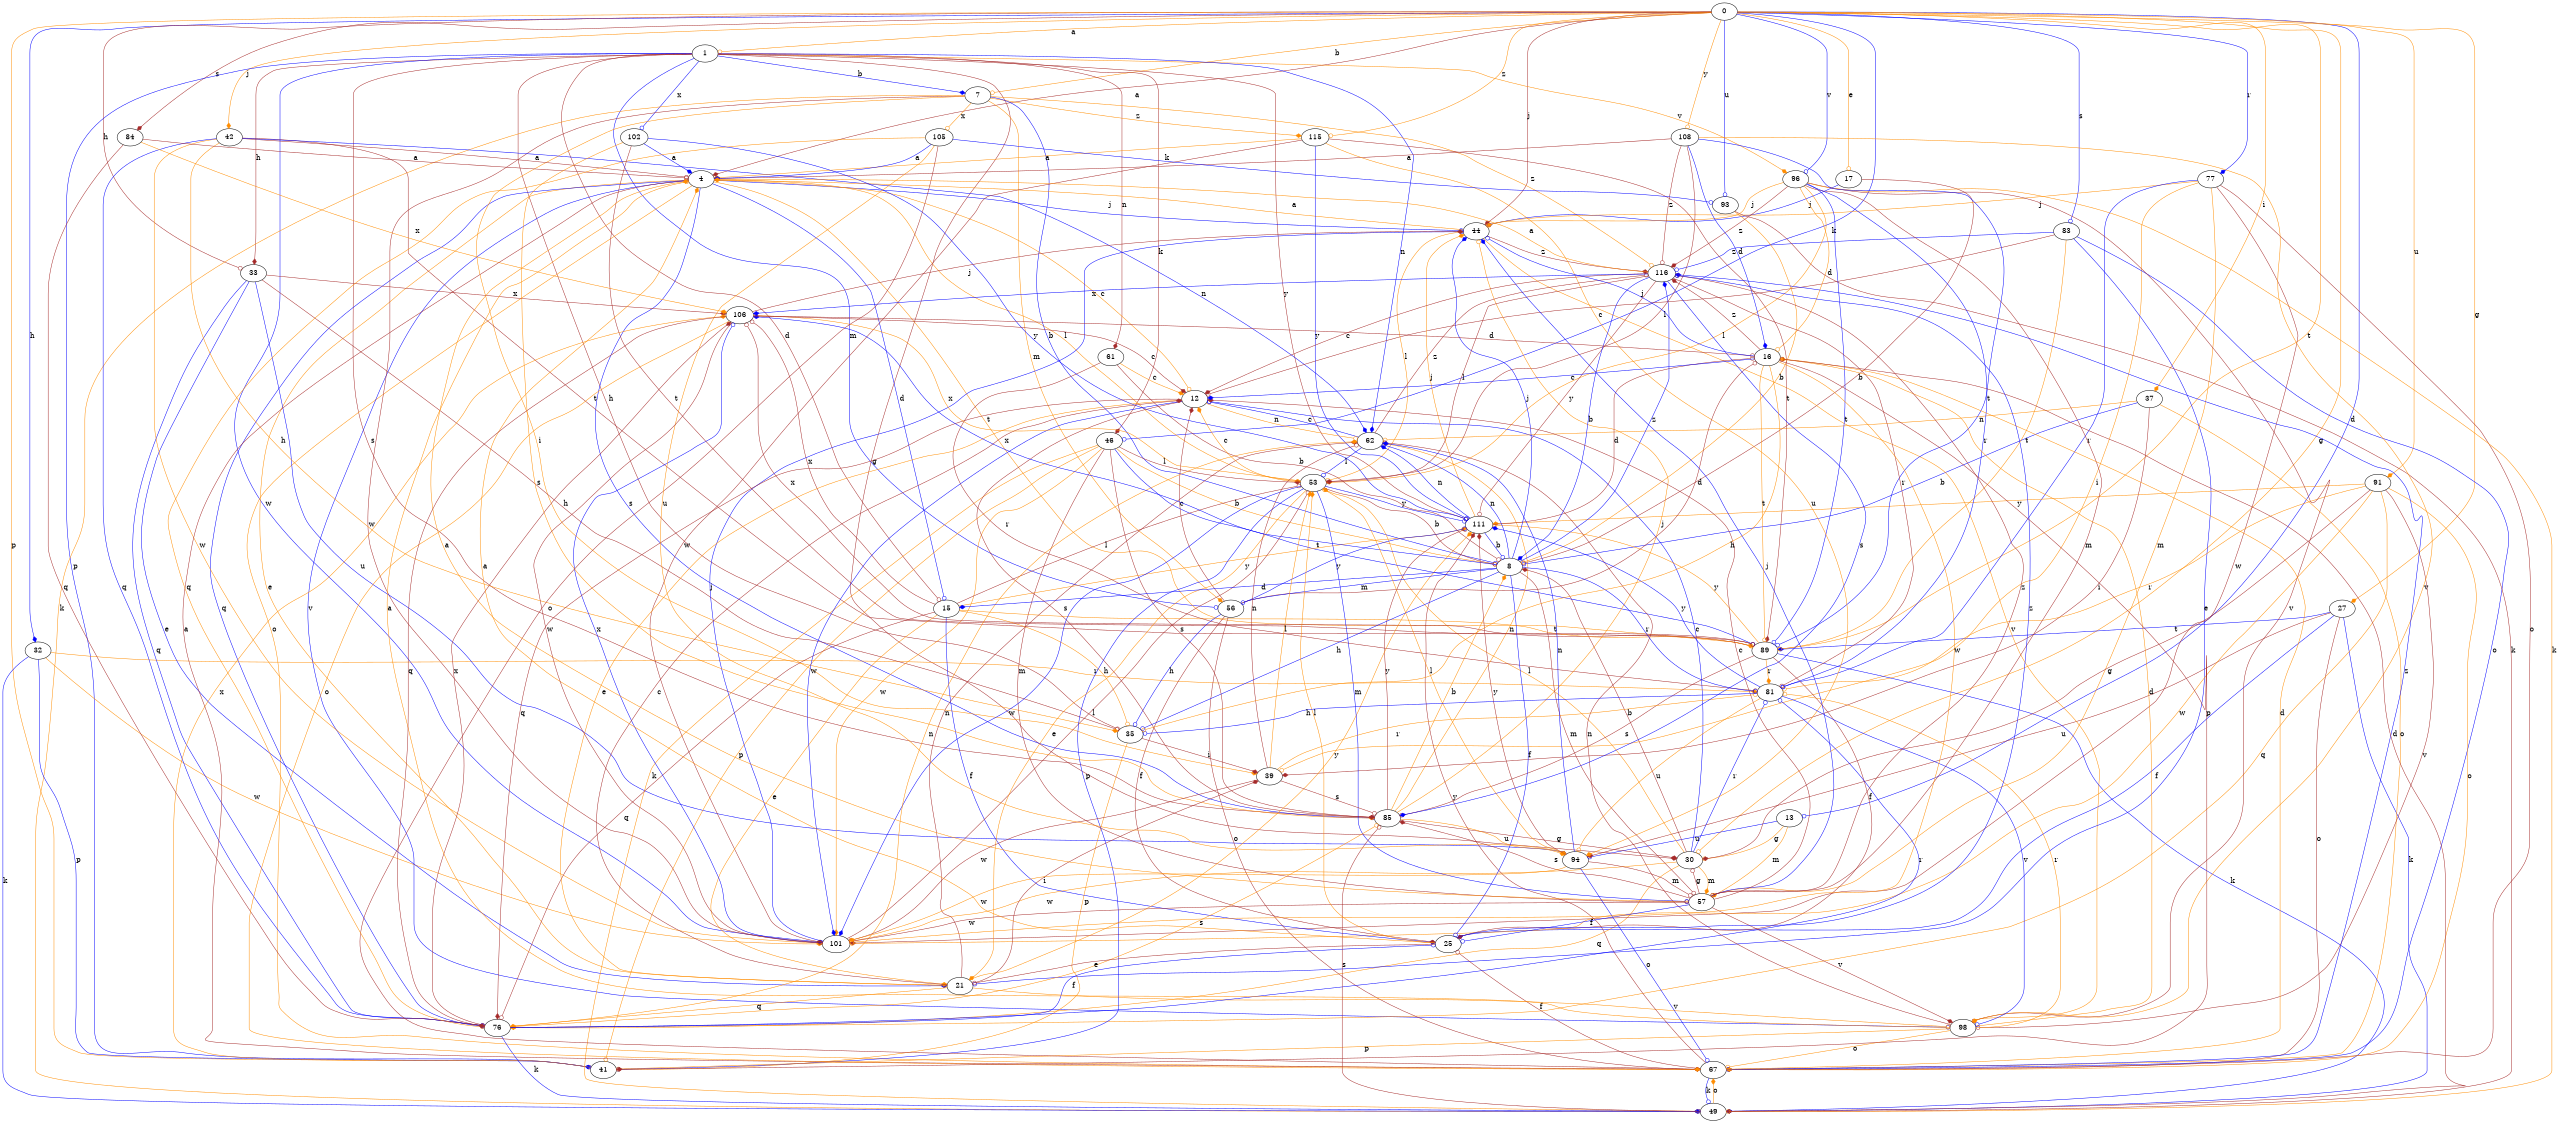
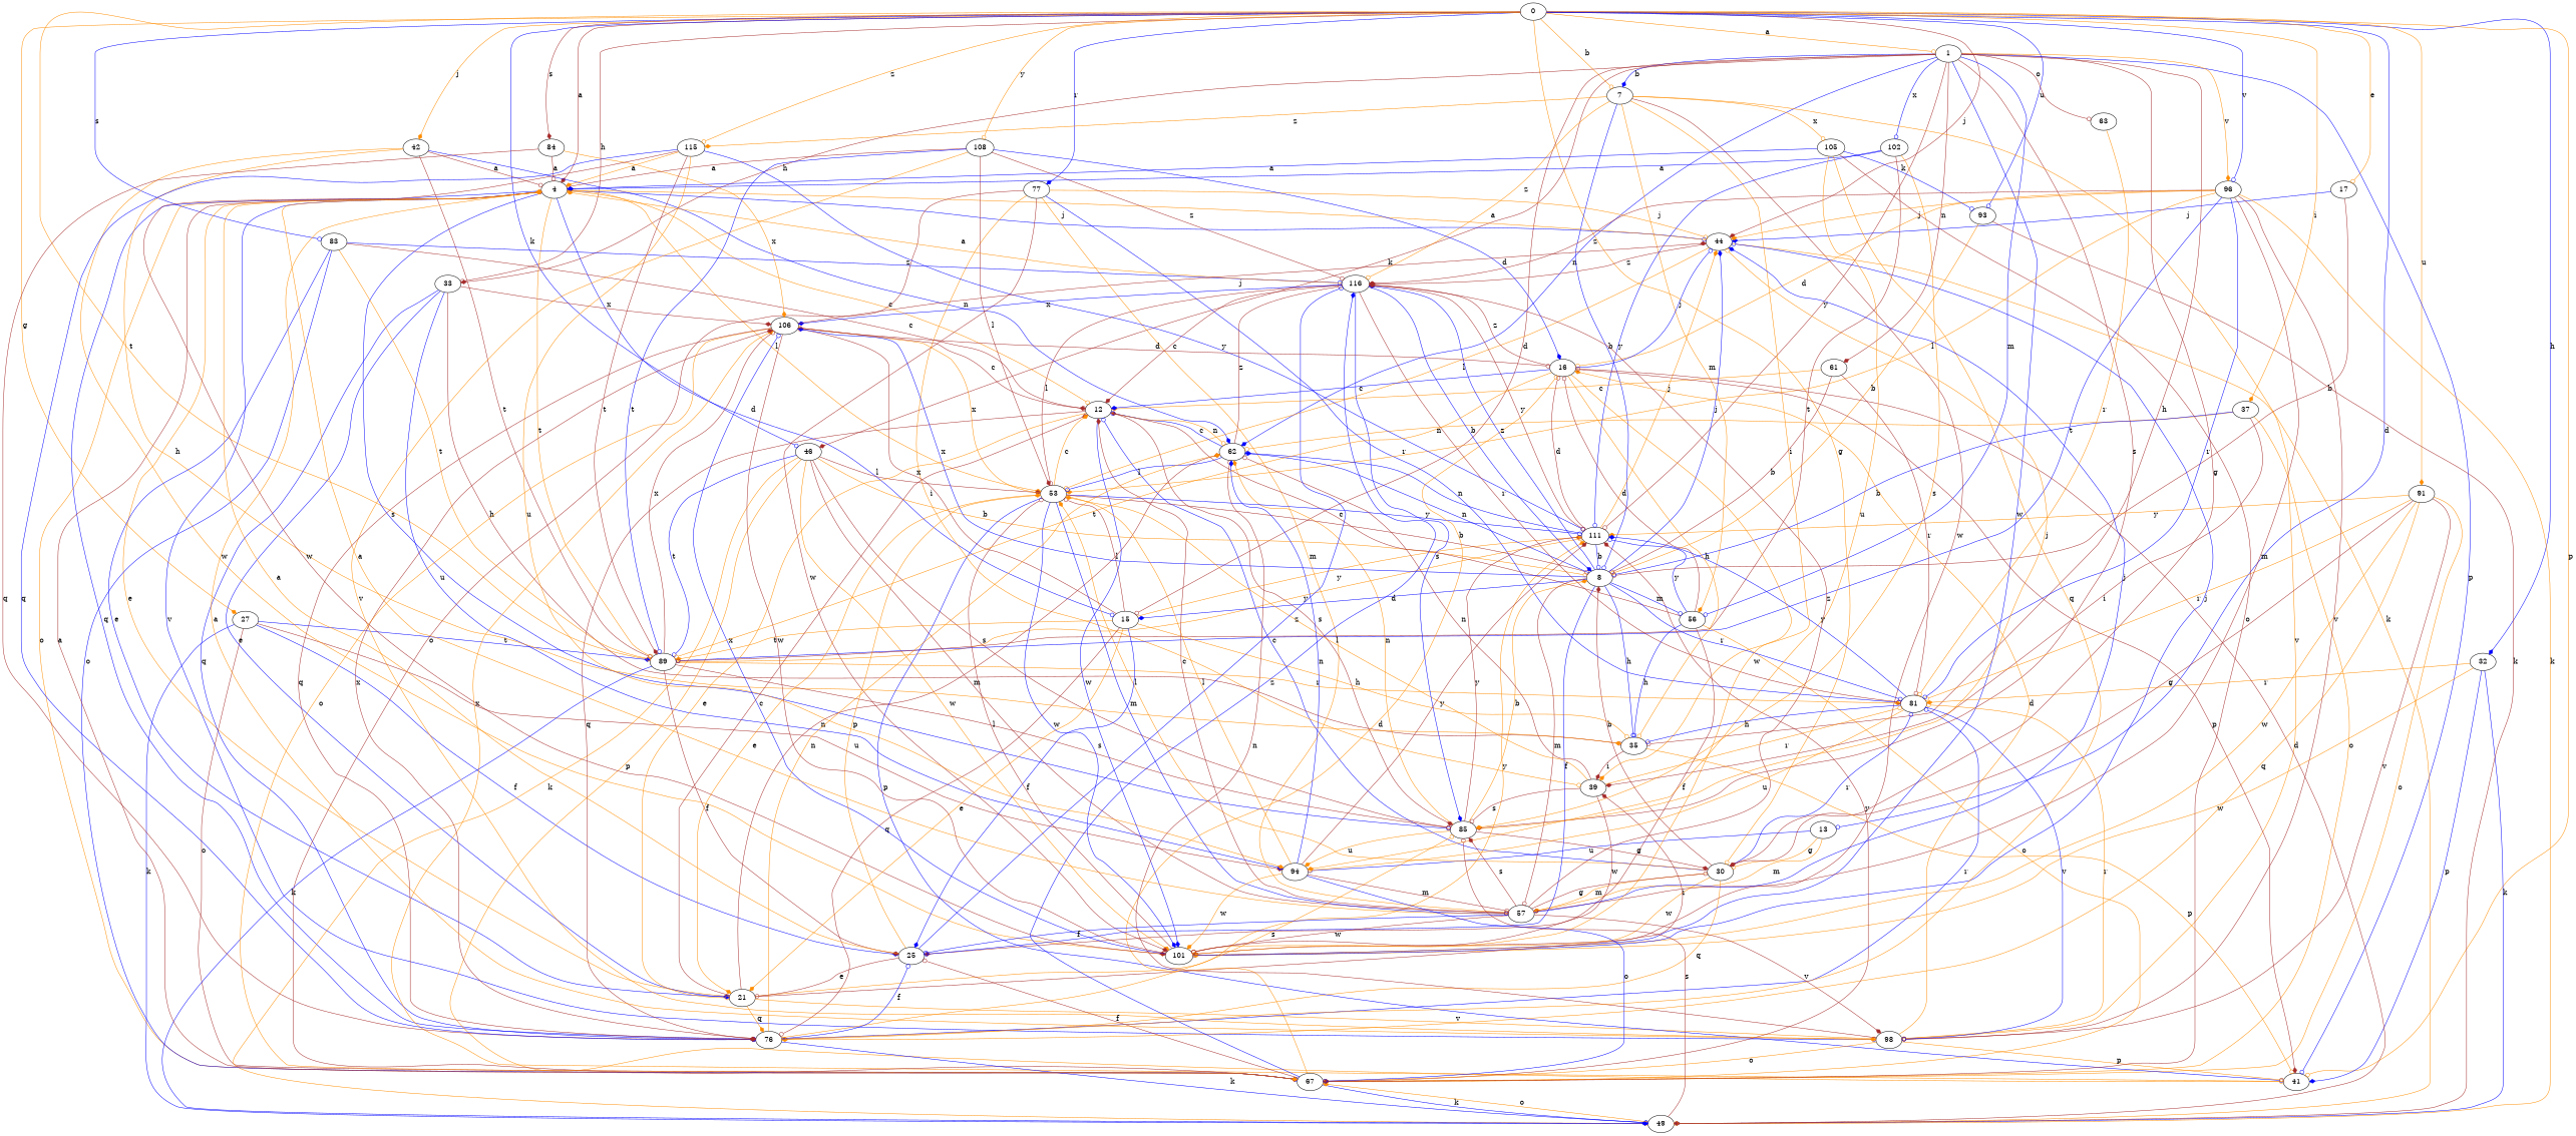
  strict digraph {
    edge [arrowhead=odot color=darkorange]
    0
    1
    4
    7
    13
    17
    27
    30
    32
    33
    37
    42
    44
    46
    n15 [label=41]
    77
    83
    84
    89
    91
    93
    96
    108
    115
    15
    35
    56
    61
    62
+   63
    85
    101
    102
    111
    12
    21
    53
    67
    76
    98
    8
    39
    49
    105
    116
    57
    94
    25
    81
    106
    16
    0 -> 1 [label=a]
    0 -> 4 [arrowhead=diamond color=brown label=a]
    0 -> 7 [label=b]
    0 -> 13 [color=blue label=d]
    0 -> 17 [label=e]
    0 -> 27 [arrowhead=diamond label=g]
    0 -> 30 [label=g]
    0 -> 32 [arrowhead=diamond color=blue label=h]
    0 -> 33 [color=brown label=h]
    0 -> 37 [arrowhead=diamond label=i]
    0 -> 42 [arrowhead=diamond label=j]
    0 -> 44 [arrowhead=diamond color=brown label=j]
    0 -> 46 [color=blue label=k]
    0 -> n15 [label=p]
    0 -> 77 [arrowhead=diamond color=blue label=r]
    0 -> 83 [color=blue label=s]
    0 -> 84 [arrowhead=diamond color=brown label=s]
    0 -> 89 [label=t]
    0 -> 91 [arrowhead=diamond label=u]
    0 -> 93 [color=blue label=u]
    0 -> 96 [color=blue label=v]
    0 -> 108 [label=y]
    0 -> 115 [label=z]
    1 -> 7 [arrowhead=diamond color=blue label=b]
    1 -> 30 [arrowhead=diamond color=brown label=g]
    1 -> 33 [arrowhead=diamond color=brown label=h]
    1 -> 46 [arrowhead=diamond color=brown label=k]
    1 -> n15 [color=blue label=p]
    1 -> 96 [arrowhead=diamond label=v]
    1 -> 15 [color=brown label=d]
    1 -> 35 [color=brown label=h]
    1 -> 56 [color=blue label=m]
    1 -> 61 [arrowhead=diamond color=brown label=n]
    1 -> 62 [arrowhead=diamond color=blue label=n]
+   1 -> 63 [color=brown label=o]
    1 -> 85 [arrowhead=diamond color=brown label=s]
    1 -> 101 [color=blue label=w]
    1 -> 102 [color=blue label=x]
    1 -> 111 [color=brown label=y]
    4 -> 44 [color=blue label=j]
    4 -> 89 [label=t]
    4 -> 15 [color=blue label=d]
    4 -> 85 [color=blue label=s]
    4 -> 12 [label=c]
    4 -> 21 [arrowhead=diamond label=e]
    4 -> 53 [arrowhead=diamond label=l]
    4 -> 67 [arrowhead=diamond label=o]
    4 -> 76 [color=blue label=q]
    4 -> 98 [color=blue label=v]
    7 -> 115 [arrowhead=diamond label=z]
    7 -> 56 [arrowhead=diamond label=m]
    7 -> 101 [arrowhead=diamond color=brown label=w]
    7 -> 8 [color=blue label=b]
    7 -> 39 [arrowhead=diamond label=i]
    7 -> 49 [arrowhead=diamond label=k]
    7 -> 105 [label=x]
    7 -> 116 [label=z]
    13 -> 30 [label=g]
    13 -> 57 [arrowhead=diamond label=m]
    13 -> 94 [color=blue label=u]
    17 -> 44 [arrowhead=diamond color=blue label=j]
    17 -> 8 [color=brown label=b]
    27 -> 89 [arrowhead=diamond color=blue label=t]
    27 -> 67 [arrowhead=diamond color=brown label=o]
    27 -> 49 [arrowhead=diamond color=blue label=k]
    27 -> 94 [arrowhead=diamond color=brown label=u]
    27 -> 25 [arrowhead=diamond color=blue label=f]
    30 -> 101 [label=w]
    30 -> 12 [color=blue label=c]
    30 -> 53 [arrowhead=diamond label=l]
    30 -> 76 [arrowhead=diamond label=q]
    30 -> 8 [arrowhead=diamond color=brown label=b]
    30 -> 57 [arrowhead=diamond label=m]
    30 -> 81 [color=blue label=r]
    32 -> n15 [arrowhead=diamond color=blue label=p]
    32 -> 101 [arrowhead=diamond label=w]
    32 -> 49 [arrowhead=diamond color=blue label=k]
    32 -> 81 [arrowhead=diamond label=r]
    33 -> 35 [color=brown label=h]
    33 -> 21 [arrowhead=diamond color=blue label=e]
    33 -> 76 [arrowhead=diamond color=blue label=q]
    33 -> 94 [arrowhead=diamond color=blue label=u]
    33 -> 106 [arrowhead=diamond color=brown label=x]
    37 -> 62 [label=n]
    37 -> 67 [label=o]
    37 -> 8 [color=blue label=b]
    37 -> 39 [arrowhead=diamond color=brown label=i]
    42 -> 4 [color=brown label=a]
    42 -> 89 [color=brown label=t]
    42 -> 35 [arrowhead=diamond label=h]
    42 -> 62 [arrowhead=diamond color=blue label=n]
    42 -> 101 [arrowhead=diamond label=w]
    44 -> 4 [arrowhead=diamond label=a]
    44 -> 53 [label=l]
    44 -> 98 [label=v]
    44 -> 116 [arrowhead=diamond color=brown label=z]
    46 -> n15 [label=p]
    46 -> 89 [color=blue label=t]
    46 -> 85 [color=brown label=s]
    46 -> 101 [arrowhead=diamond label=w]
    46 -> 53 [arrowhead=diamond color=brown label=l]
    46 -> 8 [label=b]
    46 -> 49 [label=k]
    46 -> 57 [color=brown label=m]
    n15 -> 106 [arrowhead=diamond label=x]
    77 -> 44 [label=j]
    77 -> 101 [arrowhead=diamond color=brown label=w]
    77 -> 67 [arrowhead=diamond color=brown label=o]
    77 -> 39 [label=i]
    77 -> 57 [label=m]
    77 -> 81 [color=blue label=r]
    83 -> 89 [label=t]
    83 -> 12 [color=brown label=c]
    83 -> 21 [color=blue label=e]
    83 -> 67 [color=blue label=o]
    83 -> 116 [color=blue label=z]
    84 -> 4 [color=brown label=a]
    84 -> 76 [color=brown label=q]
    84 -> 106 [arrowhead=diamond label=x]
    89 -> 85 [color=brown label=s]
    89 -> 111 [label=y]
    89 -> 49 [arrowhead=diamond color=blue label=k]
    89 -> 25 [arrowhead=diamond color=brown label=f]
    89 -> 81 [arrowhead=diamond label=r]
    89 -> 106 [color=brown label=x]
    91 -> 30 [arrowhead=diamond color=brown label=g]
    91 -> 101 [label=w]
    91 -> 111 [arrowhead=diamond label=y]
    91 -> 67 [arrowhead=diamond label=o]
    91 -> 76 [arrowhead=diamond label=q]
    91 -> 98 [color=brown label=v]
    91 -> 81 [label=r]
    93 -> 8 [label=b]
    93 -> 49 [arrowhead=diamond color=brown label=k]
    96 -> 44 [arrowhead=diamond label=j]
    96 -> 89 [color=blue label=t]
    96 -> 53 [arrowhead=diamond label=l]
    96 -> 98 [color=brown label=v]
    96 -> 49 [label=k]
    96 -> 116 [arrowhead=diamond color=brown label=z]
    96 -> 57 [color=brown label=m]
    96 -> 81 [color=blue label=r]
    96 -> 16 [label=d]
    108 -> 4 [color=brown label=a]
    108 -> 89 [color=blue label=t]
    108 -> 53 [arrowhead=diamond color=brown label=l]
    108 -> 98 [arrowhead=diamond label=v]
    108 -> 116 [color=brown label=z]
    108 -> 16 [arrowhead=diamond color=blue label=d]
    115 -> 4 [arrowhead=diamond label=a]
    115 -> 89 [arrowhead=diamond color=brown label=t]
    115 -> 101 [arrowhead=diamond color=brown label=w]
    115 -> 111 [color=blue label=y]
-   42 -> 76 [color=blue label=q]
+   115 -> 76 [color=blue label=q]
    115 -> 94 [arrowhead=diamond label=u]
    15 -> 89 [arrowhead=diamond label=t]
    15 -> 35 [label=h]
    15 -> 111 [arrowhead=diamond label=y]
    15 -> 21 [arrowhead=diamond label=e]
    15 -> 53 [color=brown label=l]
    15 -> 76 [color=brown label=q]
    15 -> 25 [arrowhead=diamond color=blue label=f]
    15 -> 106 [color=brown label=x]
    35 -> n15 [label=p]
    35 -> 39 [arrowhead=diamond color=brown label=i]
    56 -> 35 [color=blue label=h]
    56 -> 111 [color=blue label=y]
    56 -> 12 [arrowhead=diamond color=brown label=c]
-   56 -> 67 [arrowhead=diamond color=brown label=o]
+   56 -> 67 [arrowhead=diamond label=o]
    56 -> 25 [arrowhead=diamond color=brown label=f]
    56 -> 16 [color=brown label=d]
    61 -> 12 [arrowhead=diamond label=c]
    61 -> 8 [color=brown label=b]
    61 -> 81 [color=brown label=r]
    62 -> 12 [color=blue label=c]
    62 -> 53 [color=blue label=l]
    62 -> 116 [color=brown label=z]
+   63 -> 81 [label=r]
    85 -> 30 [arrowhead=diamond color=brown label=g]
    85 -> 44 [label=j]
    85 -> 62 [arrowhead=diamond label=n]
    85 -> 111 [color=brown label=y]
    85 -> 8 [arrowhead=diamond label=b]
    85 -> 94 [arrowhead=diamond label=u]
    101 -> 44 [color=blue label=j]
    101 -> 53 [color=brown label=l]
    101 -> 106 [color=blue label=x]
    102 -> 4 [arrowhead=diamond color=blue label=a]
    102 -> 89 [color=brown label=t]
    102 -> 85 [arrowhead=diamond label=s]
    102 -> 111 [color=blue label=y]
    111 -> 44 [arrowhead=diamond label=j]
    111 -> 62 [arrowhead=diamond color=blue label=n]
    111 -> 8 [color=blue label=b]
    111 -> 16 [color=brown label=d]
    12 -> 62 [label=n]
    12 -> 85 [arrowhead=diamond color=brown label=s]
    12 -> 101 [arrowhead=diamond color=blue label=w]
    12 -> 21 [label=e]
    12 -> 76 [arrowhead=diamond color=brown label=q]
    21 -> 62 [arrowhead=diamond color=brown label=n]
    21 -> 111 [arrowhead=diamond label=y]
    21 -> 12 [arrowhead=diamond color=brown label=c]
    21 -> 76 [arrowhead=diamond label=q]
    21 -> 98 [label=v]
    21 -> 39 [arrowhead=diamond color=brown label=i]
    53 -> n15 [color=blue label=p]
    53 -> 101 [arrowhead=diamond color=blue label=w]
    53 -> 111 [color=blue label=y]
    53 -> 12 [arrowhead=diamond label=c]
    53 -> 21 [arrowhead=diamond label=e]
    53 -> 8 [color=brown label=b]
    53 -> 57 [color=blue label=m]
    53 -> 106 [label=x]
    67 -> 4 [color=brown label=a]
    67 -> 111 [arrowhead=diamond color=brown label=y]
    67 -> 49 [color=blue label=k]
    67 -> 116 [arrowhead=diamond color=blue label=z]
    67 -> 25 [color=brown label=f]
    67 -> 16 [label=d]
    76 -> 62 [arrowhead=diamond label=n]
    76 -> 85 [label=s]
    76 -> 49 [color=blue label=k]
    76 -> 25 [color=blue label=f]
    76 -> 81 [color=blue label=r]
    76 -> 106 [arrowhead=diamond color=brown label=x]
    98 -> 4 [label=a]
    98 -> n15 [label=p]
    98 -> 62 [color=brown label=n]
    98 -> 67 [label=o]
    98 -> 81 [label=r]
    98 -> 16 [arrowhead=diamond label=d]
    8 -> 44 [arrowhead=diamond color=blue label=j]
    8 -> 15 [arrowhead=diamond color=blue label=d]
    8 -> 35 [color=blue label=h]
    8 -> 56 [color=blue label=m]
    8 -> 62 [color=blue label=n]
    8 -> 116 [arrowhead=diamond color=blue label=z]
    8 -> 57 [color=brown label=m]
    8 -> 25 [color=blue label=f]
    8 -> 81 [color=blue label=r]
    8 -> 106 [arrowhead=diamond color=blue label=x]
    39 -> 62 [color=brown label=n]
    39 -> 85 [color=brown label=s]
    39 -> 101 [color=brown label=w]
    39 -> 53 [arrowhead=diamond label=l]
    39 -> 81 [label=r]
    49 -> 85 [color=brown label=s]
    49 -> 67 [arrowhead=diamond label=o]
    49 -> 16 [color=brown label=d]
    105 -> 4 [arrowhead=diamond color=blue label=a]
    105 -> 93 [color=blue label=k]
    105 -> 67 [arrowhead=diamond color=brown label=o]
    105 -> 76 [label=q]
    105 -> 94 [arrowhead=diamond label=u]
    116 -> 4 [arrowhead=diamond label=a]
    116 -> 85 [arrowhead=diamond color=blue label=s]
    116 -> 111 [color=brown label=y]
    116 -> 12 [arrowhead=diamond color=brown label=c]
    116 -> 53 [color=brown label=l]
    116 -> 8 [arrowhead=diamond color=blue label=b]
    116 -> 81 [color=brown label=r]
    116 -> 106 [arrowhead=diamond color=blue label=x]
    57 -> 4 [arrowhead=diamond label=a]
    57 -> 30 [color=brown label=g]
    57 -> 44 [arrowhead=diamond color=blue label=j]
    57 -> 85 [arrowhead=diamond color=brown label=s]
    57 -> 101 [color=brown label=w]
    57 -> 12 [arrowhead=diamond color=brown label=c]
    57 -> 98 [arrowhead=diamond color=brown label=v]
    57 -> 116 [color=brown label=z]
    57 -> 25 [color=blue label=f]
    94 -> 62 [arrowhead=diamond color=blue label=n]
    94 -> 101 [arrowhead=diamond label=w]
    94 -> 111 [arrowhead=diamond color=brown label=y]
    94 -> 53 [label=l]
    94 -> 67 [color=blue label=o]
    94 -> 57 [color=brown label=m]
    25 -> 4 [arrowhead=diamond label=a]
    25 -> 21 [color=brown label=e]
-   25 -> 53 [arrowhead=diamond label=l]
+   25 -> 53 [arrowhead=diamond label=p]
    25 -> 116 [color=blue label=z]
    81 -> 35 [color=blue label=h]
    81 -> 111 [arrowhead=diamond color=blue label=y]
    81 -> 98 [color=blue label=v]
    81 -> 94 [label=u]
    106 -> 44 [arrowhead=diamond color=brown label=j]
    106 -> 101 [color=brown label=w]
    106 -> 12 [arrowhead=diamond color=brown label=c]
    106 -> 67 [arrowhead=diamond label=o]
    106 -> 76 [arrowhead=diamond color=brown label=q]
    106 -> 16 [color=brown label=d]
    16 -> 44 [color=blue label=j]
    16 -> n15 [arrowhead=diamond color=brown label=p]
    16 -> 89 [label=t]
    16 -> 35 [label=h]
    16 -> 101 [label=w]
    16 -> 12 [arrowhead=diamond color=blue label=c]
    16 -> 116 [arrowhead=diamond color=brown label=z]
  }
